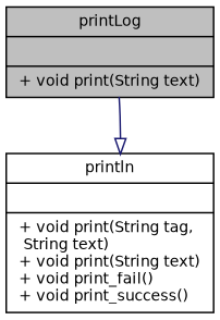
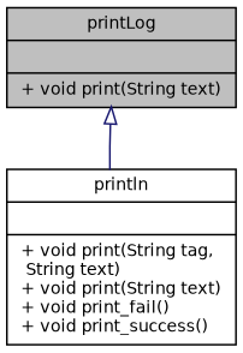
  digraph {
    node [color=black fontname=Helvetica fontsize=10 shape=record style=filled]
    n1 [fillcolor=grey75 fontcolor=black height=0.2 label="{printLog\n||+ void print(String text)\l}" width=0.4]
    n2 [fillcolor=white height=0.2 label="{println\n||+ void print(String tag,\l String text)\l+ void print(String text)\l+ void print_fail()\l+ void print_success()\l}" width=0.4]
-   n2 -> n1 [arrowtail=onormal color=midnightblue dir=back fontname=Helvetica fontsize=10 labelfontname=Helvetica labelfontsize=10 style=solid]
+   n1 -> n2 [arrowtail=onormal color=midnightblue dir=back fontname=Helvetica fontsize=10 labelfontname=Helvetica labelfontsize=10 style=solid]
  }
